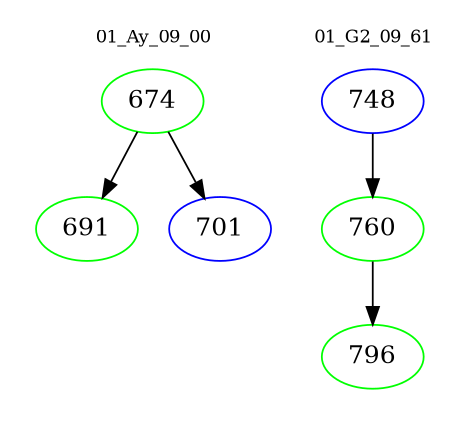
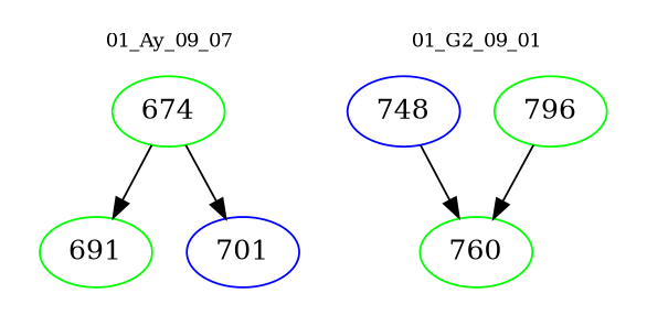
  digraph {
    node [color=green]
    edge [color=black]
    n1 [label=674]
    n2 [label=691]
    n3 [color=blue label=701]
    n4 [label=760]
    n5 [label=796]
    n6 [color=blue label=748]
    subgraph cluster_1 {
      color=white
      fontsize=10
-     label="01_Ay_09_00"
+     label="01_Ay_09_07"
      n1
      n2
      n3
    }
    subgraph cluster_2 {
      color=white
      fontsize=10
-     label="01_G2_09_61"
+     label="01_G2_09_01"
      n4
      n5
      n6
    }
    n1 -> n2
    n1 -> n3
-   n4 -> n5
+   n5 -> n4
    n6 -> n4
  }
